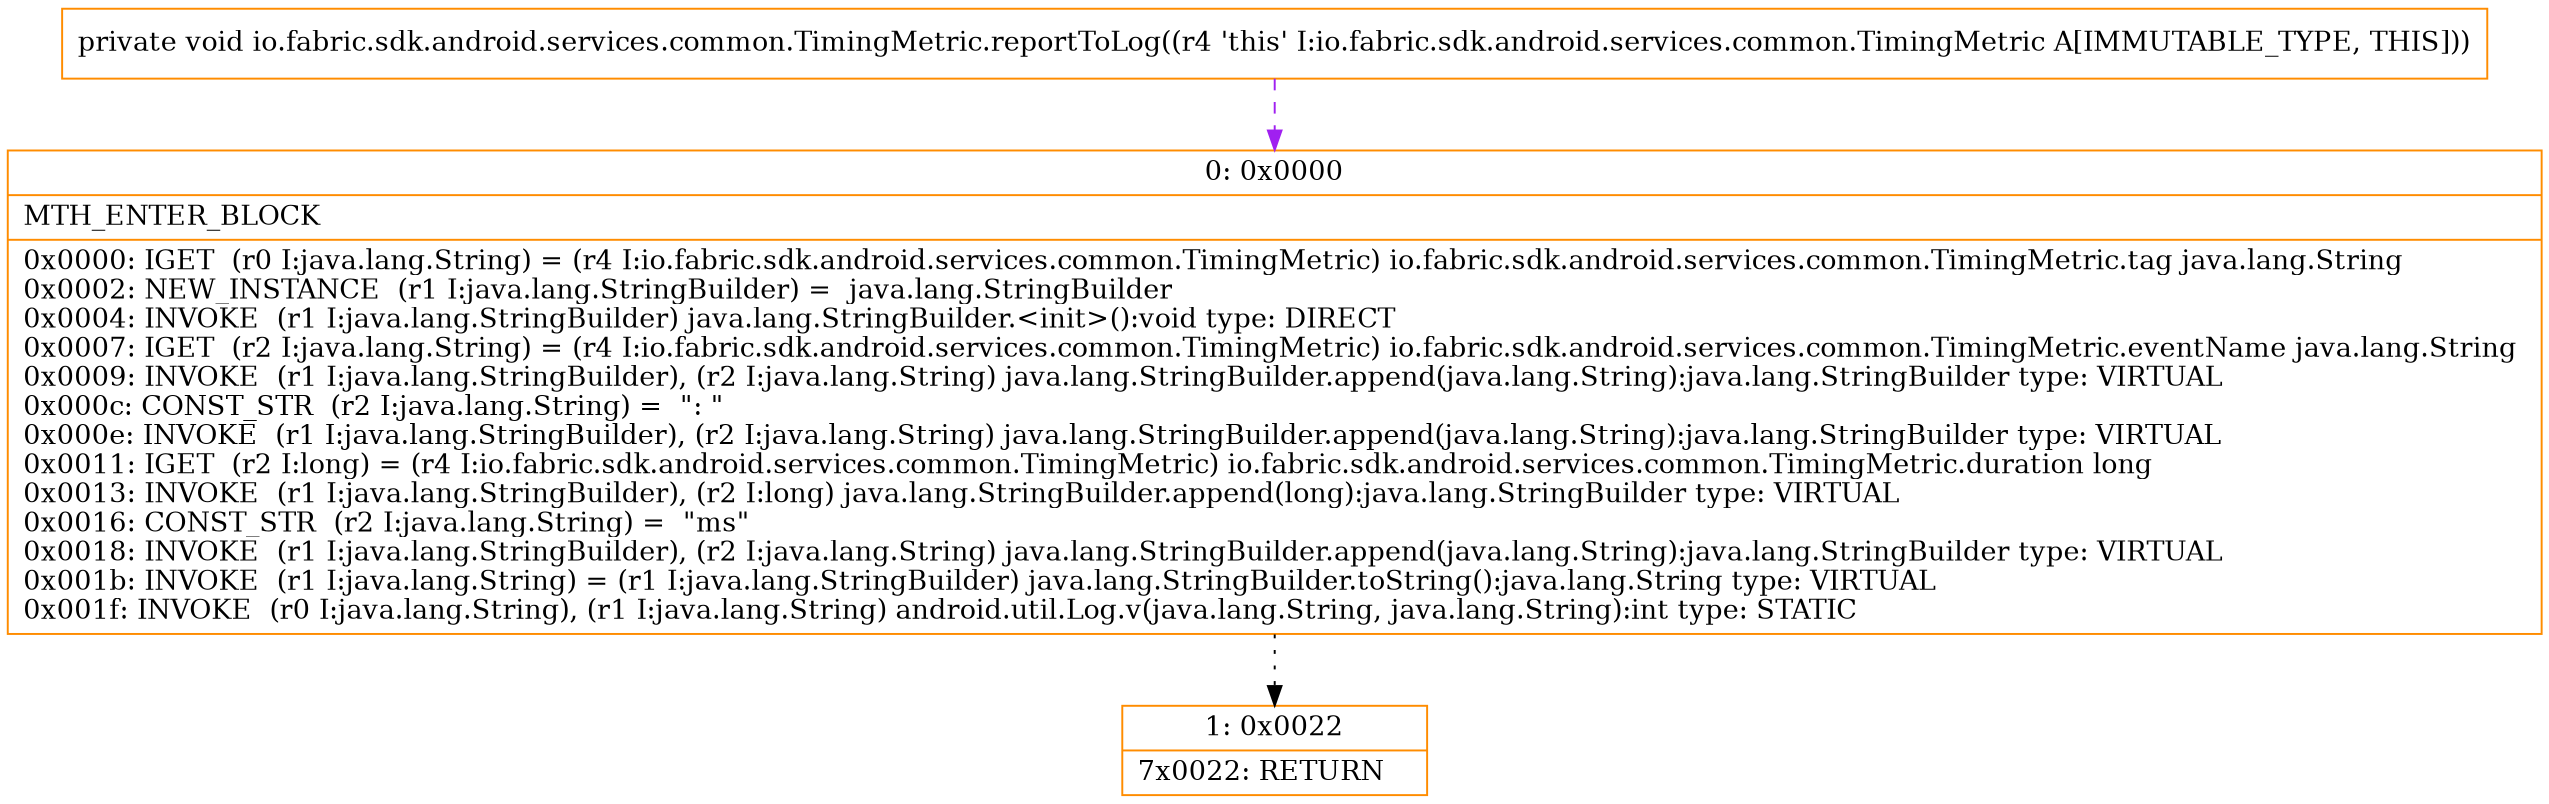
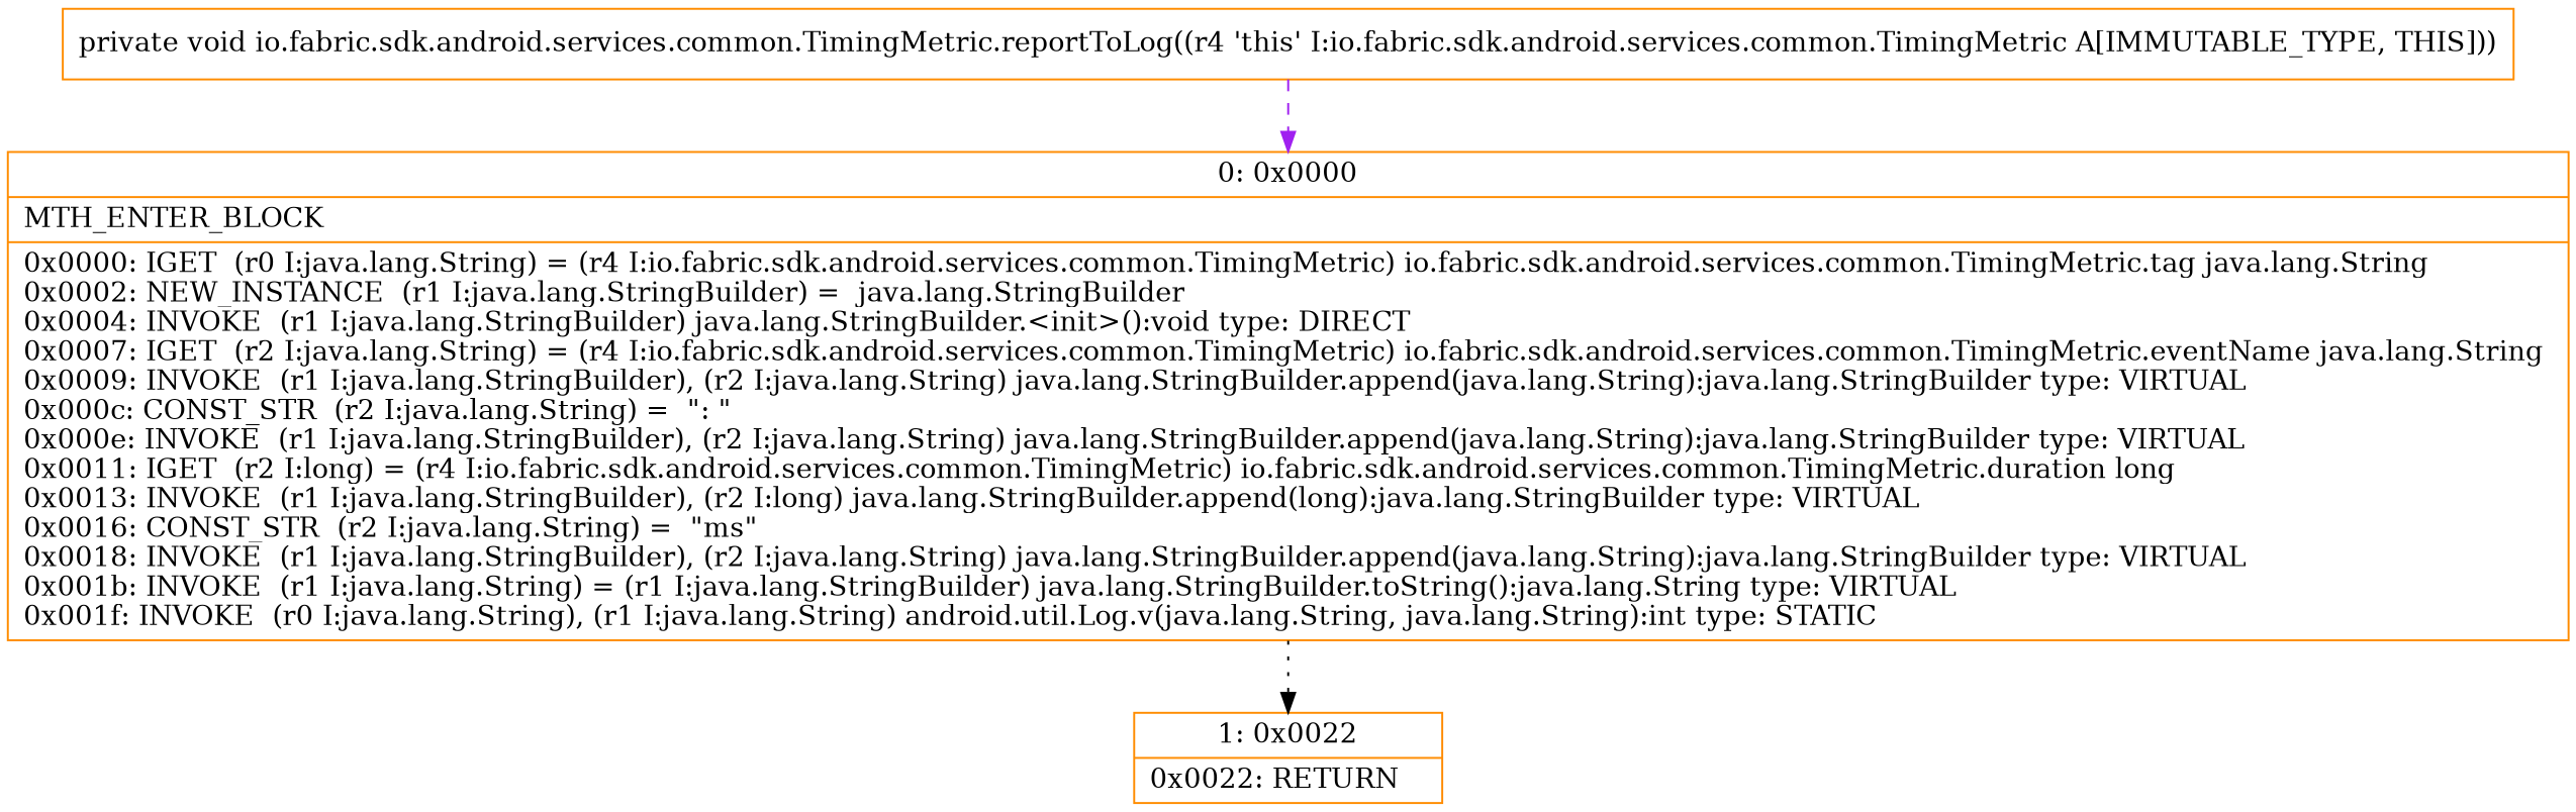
  digraph {
    node [shape=record color=darkorange]
    n1 [label="{0\:\ 0x0000|MTH_ENTER_BLOCK\l|0x0000: IGET  (r0 I:java.lang.String) = (r4 I:io.fabric.sdk.android.services.common.TimingMetric) io.fabric.sdk.android.services.common.TimingMetric.tag java.lang.String \l0x0002: NEW_INSTANCE  (r1 I:java.lang.StringBuilder) =  java.lang.StringBuilder \l0x0004: INVOKE  (r1 I:java.lang.StringBuilder) java.lang.StringBuilder.\<init\>():void type: DIRECT \l0x0007: IGET  (r2 I:java.lang.String) = (r4 I:io.fabric.sdk.android.services.common.TimingMetric) io.fabric.sdk.android.services.common.TimingMetric.eventName java.lang.String \l0x0009: INVOKE  (r1 I:java.lang.StringBuilder), (r2 I:java.lang.String) java.lang.StringBuilder.append(java.lang.String):java.lang.StringBuilder type: VIRTUAL \l0x000c: CONST_STR  (r2 I:java.lang.String) =  \": \" \l0x000e: INVOKE  (r1 I:java.lang.StringBuilder), (r2 I:java.lang.String) java.lang.StringBuilder.append(java.lang.String):java.lang.StringBuilder type: VIRTUAL \l0x0011: IGET  (r2 I:long) = (r4 I:io.fabric.sdk.android.services.common.TimingMetric) io.fabric.sdk.android.services.common.TimingMetric.duration long \l0x0013: INVOKE  (r1 I:java.lang.StringBuilder), (r2 I:long) java.lang.StringBuilder.append(long):java.lang.StringBuilder type: VIRTUAL \l0x0016: CONST_STR  (r2 I:java.lang.String) =  \"ms\" \l0x0018: INVOKE  (r1 I:java.lang.StringBuilder), (r2 I:java.lang.String) java.lang.StringBuilder.append(java.lang.String):java.lang.StringBuilder type: VIRTUAL \l0x001b: INVOKE  (r1 I:java.lang.String) = (r1 I:java.lang.StringBuilder) java.lang.StringBuilder.toString():java.lang.String type: VIRTUAL \l0x001f: INVOKE  (r0 I:java.lang.String), (r1 I:java.lang.String) android.util.Log.v(java.lang.String, java.lang.String):int type: STATIC \l}"]
-   n2 [label="{1\:\ 0x0022|7x0022: RETURN   \l}"]
+   n2 [label="{1\:\ 0x0022|0x0022: RETURN   \l}"]
    n3 [label="{private void io.fabric.sdk.android.services.common.TimingMetric.reportToLog((r4 'this' I:io.fabric.sdk.android.services.common.TimingMetric A[IMMUTABLE_TYPE, THIS])) }"]
    n1 -> n2 [color=black style=dotted]
    n3 -> n1 [color=purple style=dashed]
  }
